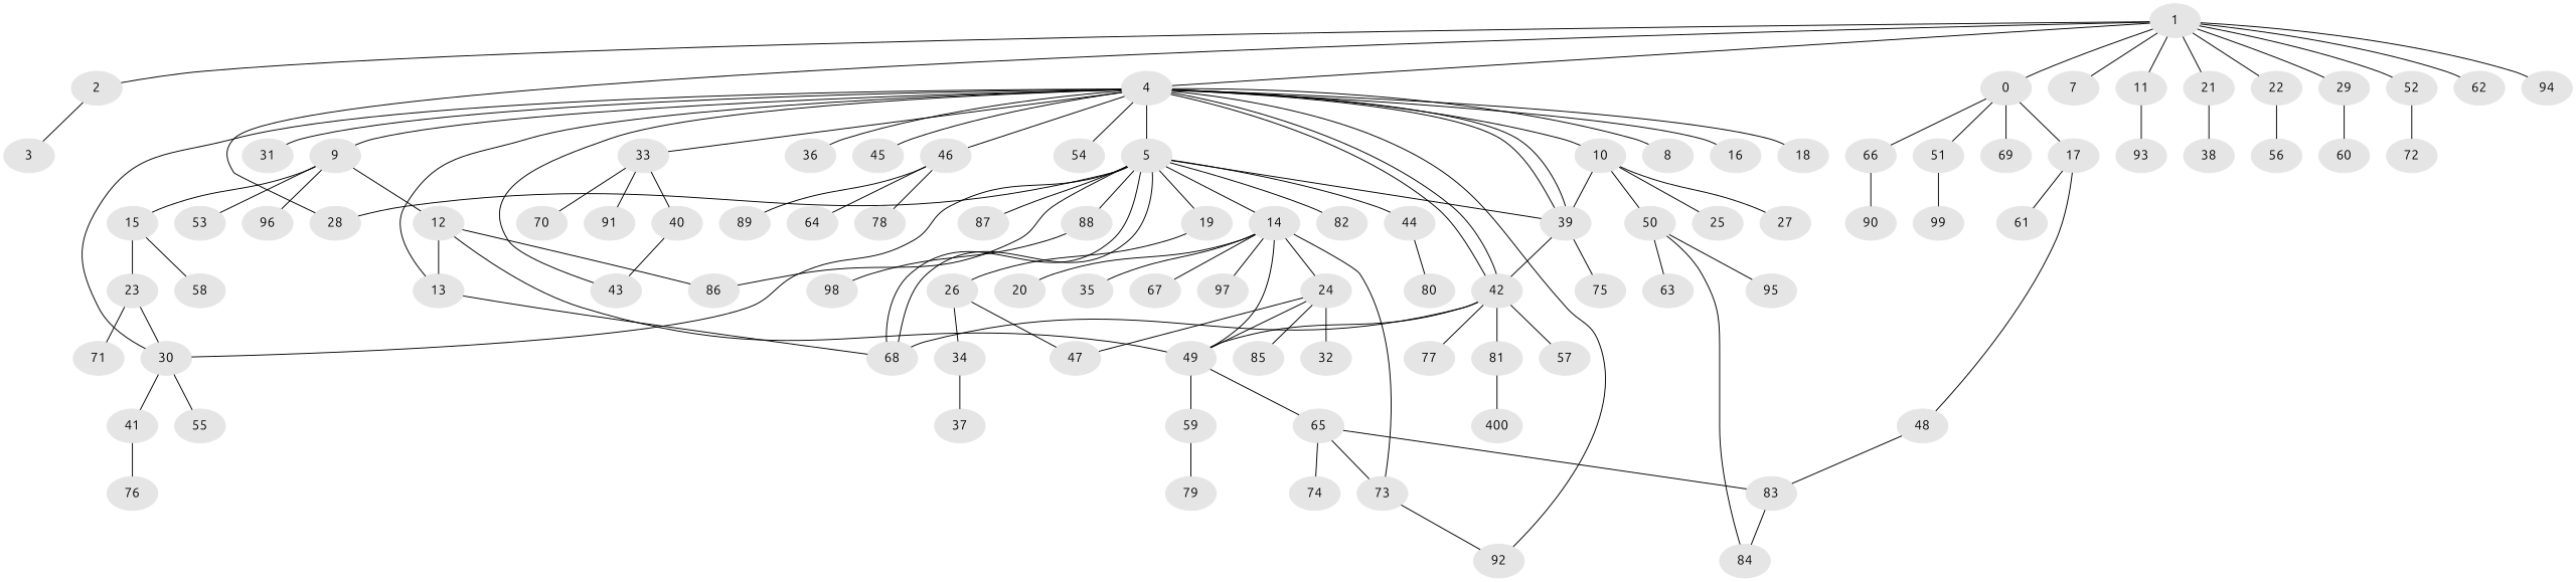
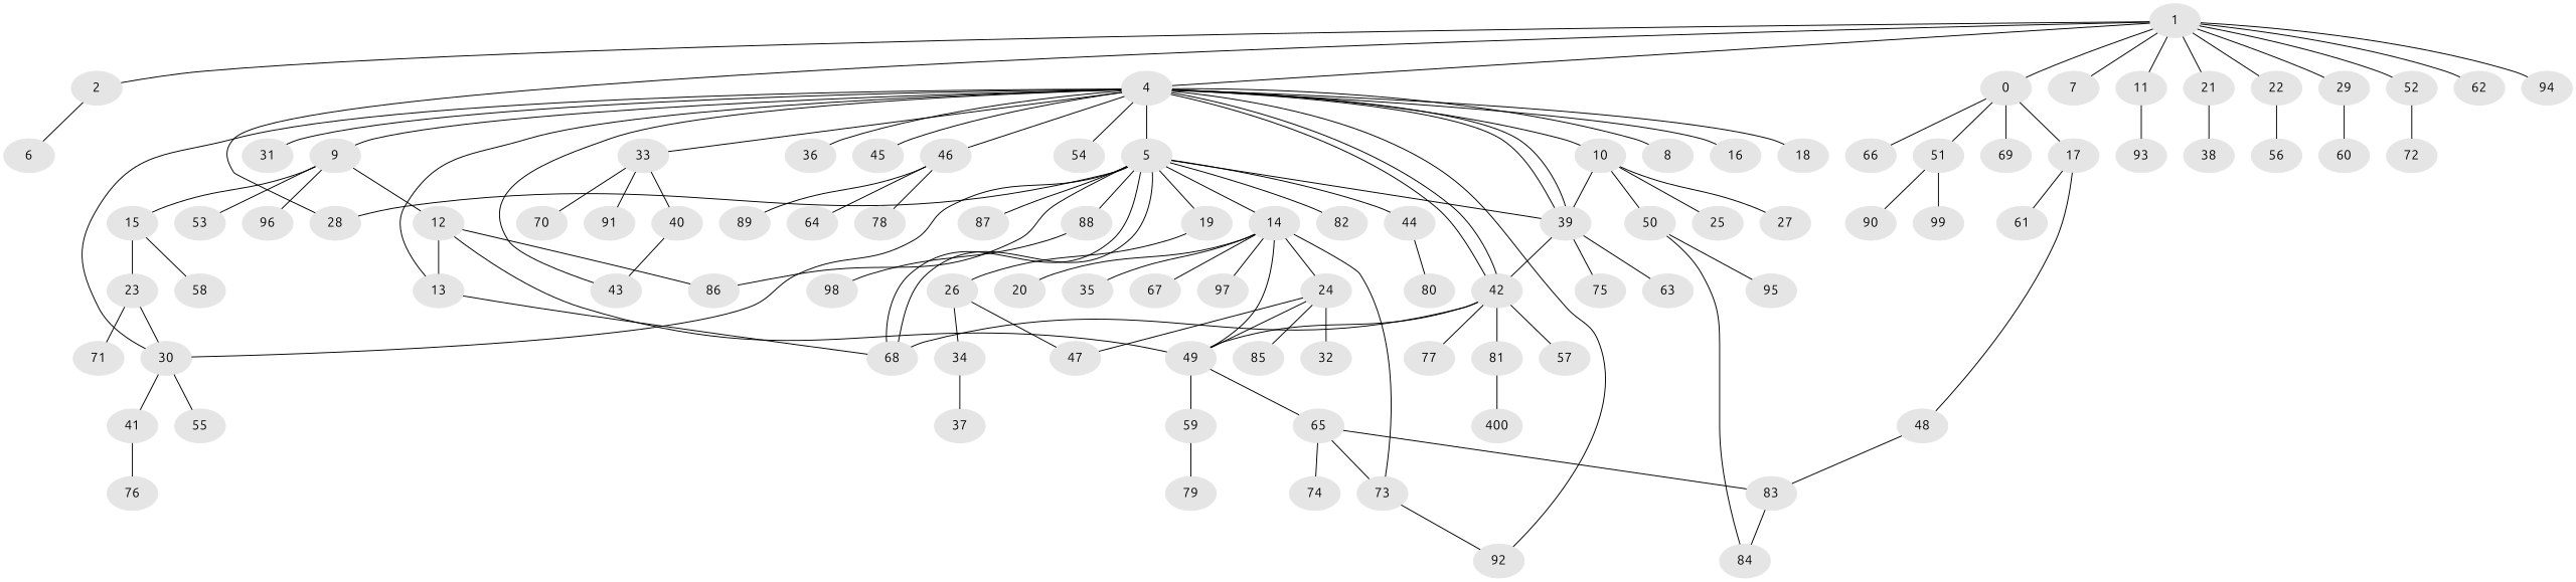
  graph {
    fontname=Ubuntu
    node [color=gray90 fontname=Ubuntu style=filled]
    edge [fontname=Ubuntu]
    1
    2
    4
    n4 [label=0]
    7
    11
    21
    22
    28
    29
    52
    62
    94
-   3
+   3 [label=6]
    5
    8
    9
    10
    13
    16
    18
    30
    31
    33
    36
    39
    42
    43
    45
    46
    54
    92
    17
    51
    66
    69
    93
    38
    56
    60
    72
    14
    19
    44
    68
    82
    86
    87
    88
    12
    15
    53
    96
    25
    27
    50
    41
    55
    40
    70
    91
    63
    75
    49
    81
    57
    77
    64
    78
    89
    20
    24
    35
    67
    73
    97
    26
    80
    98
    48
    61
    90
    99
    23
    58
    84
    95
    59
    65
    32
    47
    85
    71
    83
    34
    37
    n97 [label=400]
    76
    79
    74
    1 -- 2
    1 -- 4
    1 -- n4
    1 -- 7
    1 -- 11
    1 -- 21
    1 -- 22
    1 -- 28
    1 -- 29
    1 -- 52
    1 -- 62
    1 -- 94
    2 -- 3
    4 -- 5
    4 -- 8
    4 -- 9
    4 -- 10
    4 -- 13
    4 -- 16
    4 -- 18
    4 -- 30
    4 -- 31
    4 -- 33
    4 -- 36
    4 -- 39
    4 -- 39
    4 -- 42
    4 -- 42
    4 -- 43
    4 -- 45
    4 -- 46
    4 -- 54
    4 -- 92
    n4 -- 17
    n4 -- 51
    n4 -- 66
    n4 -- 69
    11 -- 93
    21 -- 38
    22 -- 56
    29 -- 60
    52 -- 72
    5 -- 28
    5 -- 30
    5 -- 39
    5 -- 14
    5 -- 19
    5 -- 44
    5 -- 68
    5 -- 68
    5 -- 82
    5 -- 86
    5 -- 87
    5 -- 88
    9 -- 12
    9 -- 15
    9 -- 53
    9 -- 96
    10 -- 39
    10 -- 25
    10 -- 27
    10 -- 50
    13 -- 68
    30 -- 41
    30 -- 55
    33 -- 40
    33 -- 70
    33 -- 91
    39 -- 42
-   50 -- 63
+   39 -- 63
    39 -- 75
    42 -- 68
    42 -- 49
    42 -- 81
    42 -- 57
    42 -- 77
    46 -- 64
    46 -- 78
    46 -- 89
    17 -- 48
    17 -- 61
-   66 -- 90
+   51 -- 90
    51 -- 99
    14 -- 49
    14 -- 20
    14 -- 24
    14 -- 35
    14 -- 67
    14 -- 73
    14 -- 97
    19 -- 26
    44 -- 80
    88 -- 98
    12 -- 13
    12 -- 86
    12 -- 49
    15 -- 23
    15 -- 58
    50 -- 84
    50 -- 95
    41 -- 76
    40 -- 43
    49 -- 59
    49 -- 65
    81 -- n97
    24 -- 49
    24 -- 32
    24 -- 47
    24 -- 85
    73 -- 92
    26 -- 47
    26 -- 34
    48 -- 83
    23 -- 30
    23 -- 71
    59 -- 79
    65 -- 73
    65 -- 83
    65 -- 74
    83 -- 84
    34 -- 37
  }
